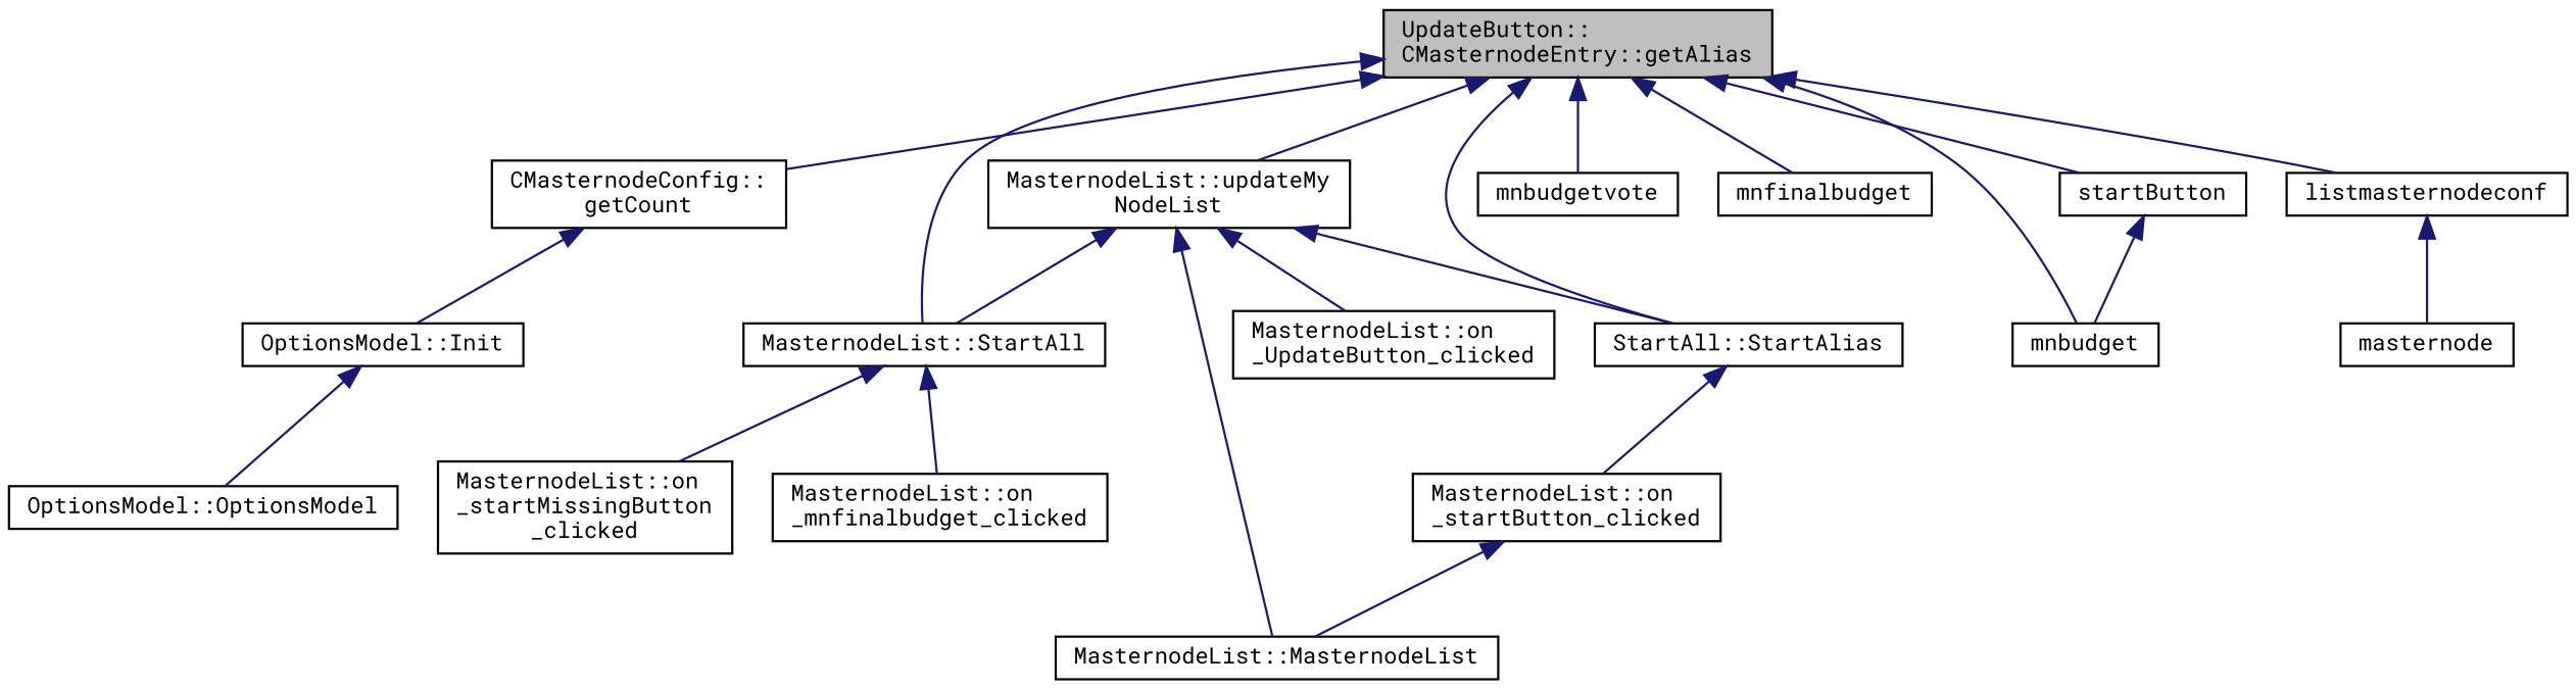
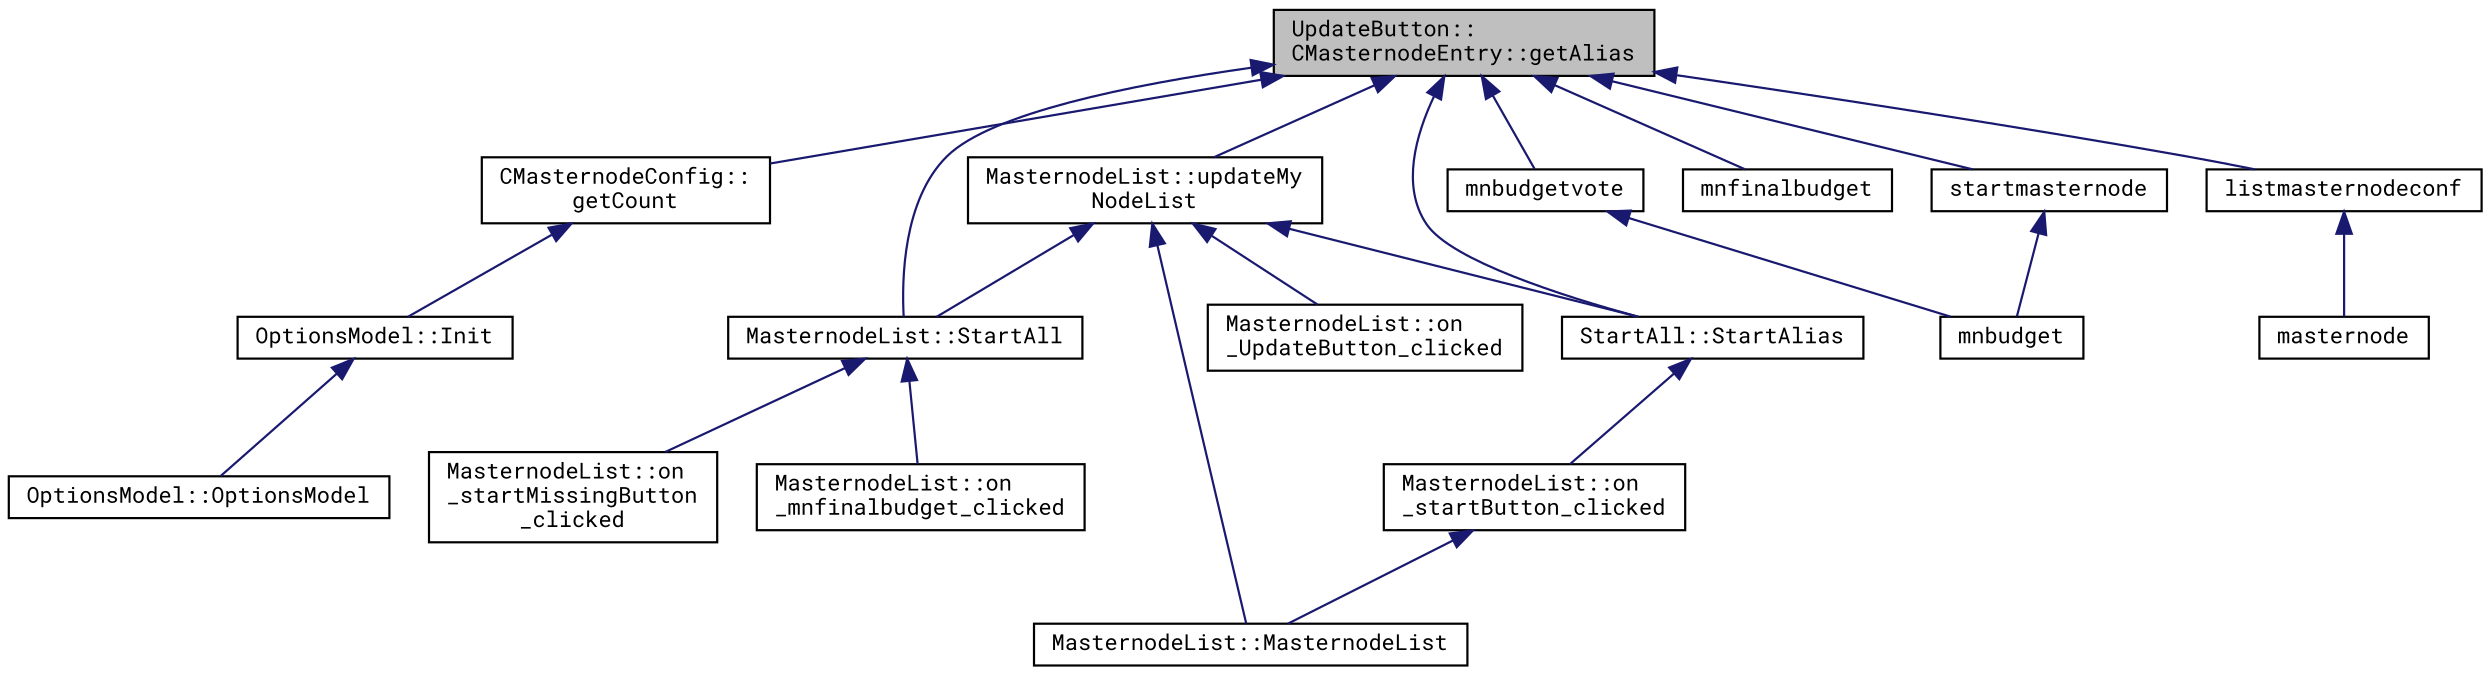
  digraph {
    fontname="Roboto Mono"
    rankdir=TB
    node [color=black fillcolor=white fontname="Roboto Mono" fontsize=10 shape=record style=filled]
    edge [color=midnightblue dir=back fontname="Roboto Mono" fontsize=10 labelfontname=Helvetica labelfontsize=10 style=solid]
    n1 [fillcolor=grey75 fontcolor=black height=0.2 label="UpdateButton::\lCMasternodeEntry::getAlias" width=0.4]
    n2 [height=0.2 label="CMasternodeConfig::\lgetCount" width=0.4]
    n3 [height=0.2 label="StartAll::StartAlias" width=0.4]
    n4 [height=0.2 label="MasternodeList::StartAll" width=0.4]
    n5 [height=0.2 label="MasternodeList::updateMy\lNodeList" width=0.4]
    n6 [height=0.2 label=mnbudgetvote width=0.4]
    n7 [height=0.2 label=mnfinalbudget width=0.4]
-   n8 [height=0.2 label=startButton width=0.4]
+   n8 [height=0.2 label=startmasternode width=0.4]
    n9 [height=0.2 label=listmasternodeconf width=0.4]
    n10 [height=0.2 label="OptionsModel::Init" width=0.4]
    n11 [height=0.2 label="MasternodeList::on\l_startButton_clicked" width=0.4]
    n12 [height=0.2 label="MasternodeList::on\l_mnfinalbudget_clicked" width=0.4]
    n13 [height=0.2 label="MasternodeList::on\l_startMissingButton\l_clicked" width=0.4]
    n14 [height=0.2 label="MasternodeList::MasternodeList" width=0.4]
    n15 [height=0.2 label="MasternodeList::on\l_UpdateButton_clicked" width=0.4]
    n16 [height=0.2 label=mnbudget width=0.4]
    n17 [height=0.2 label=masternode width=0.4]
    n18 [height=0.2 label="OptionsModel::OptionsModel" width=0.4]
    n1 -> n2
    n1 -> n3
    n1 -> n4
    n1 -> n5
    n1 -> n6
    n1 -> n7
    n1 -> n8
    n1 -> n9
    n2 -> n10
    n3 -> n11
    n4 -> n12
    n4 -> n13
    n5 -> n3
    n5 -> n4
    n5 -> n14
    n5 -> n15
-   n1 -> n16
+   n6 -> n16
    n8 -> n16
    n9 -> n17
    n10 -> n18
    n11 -> n14
  }
